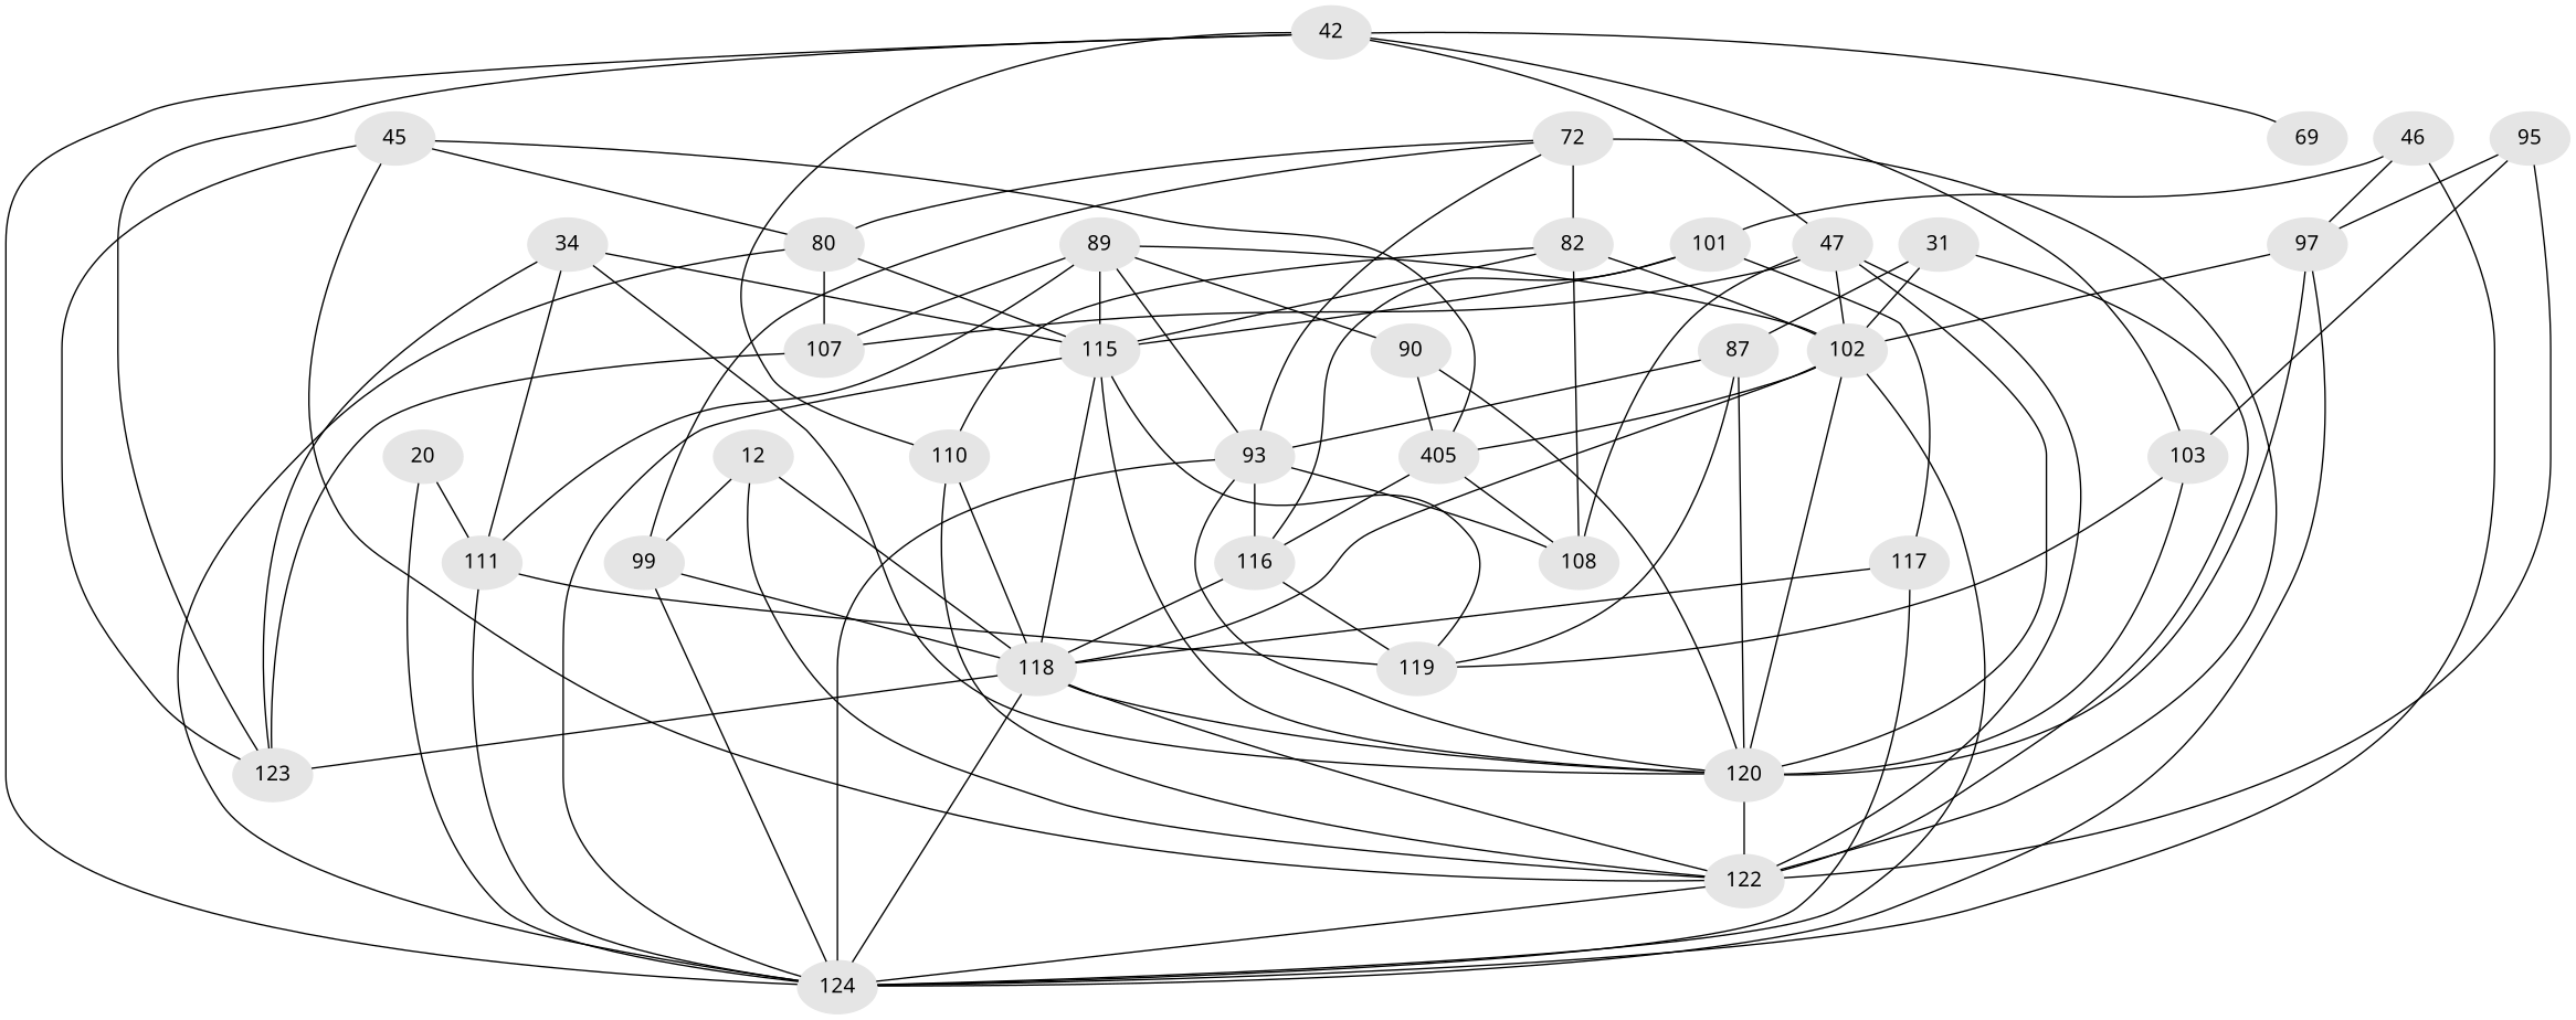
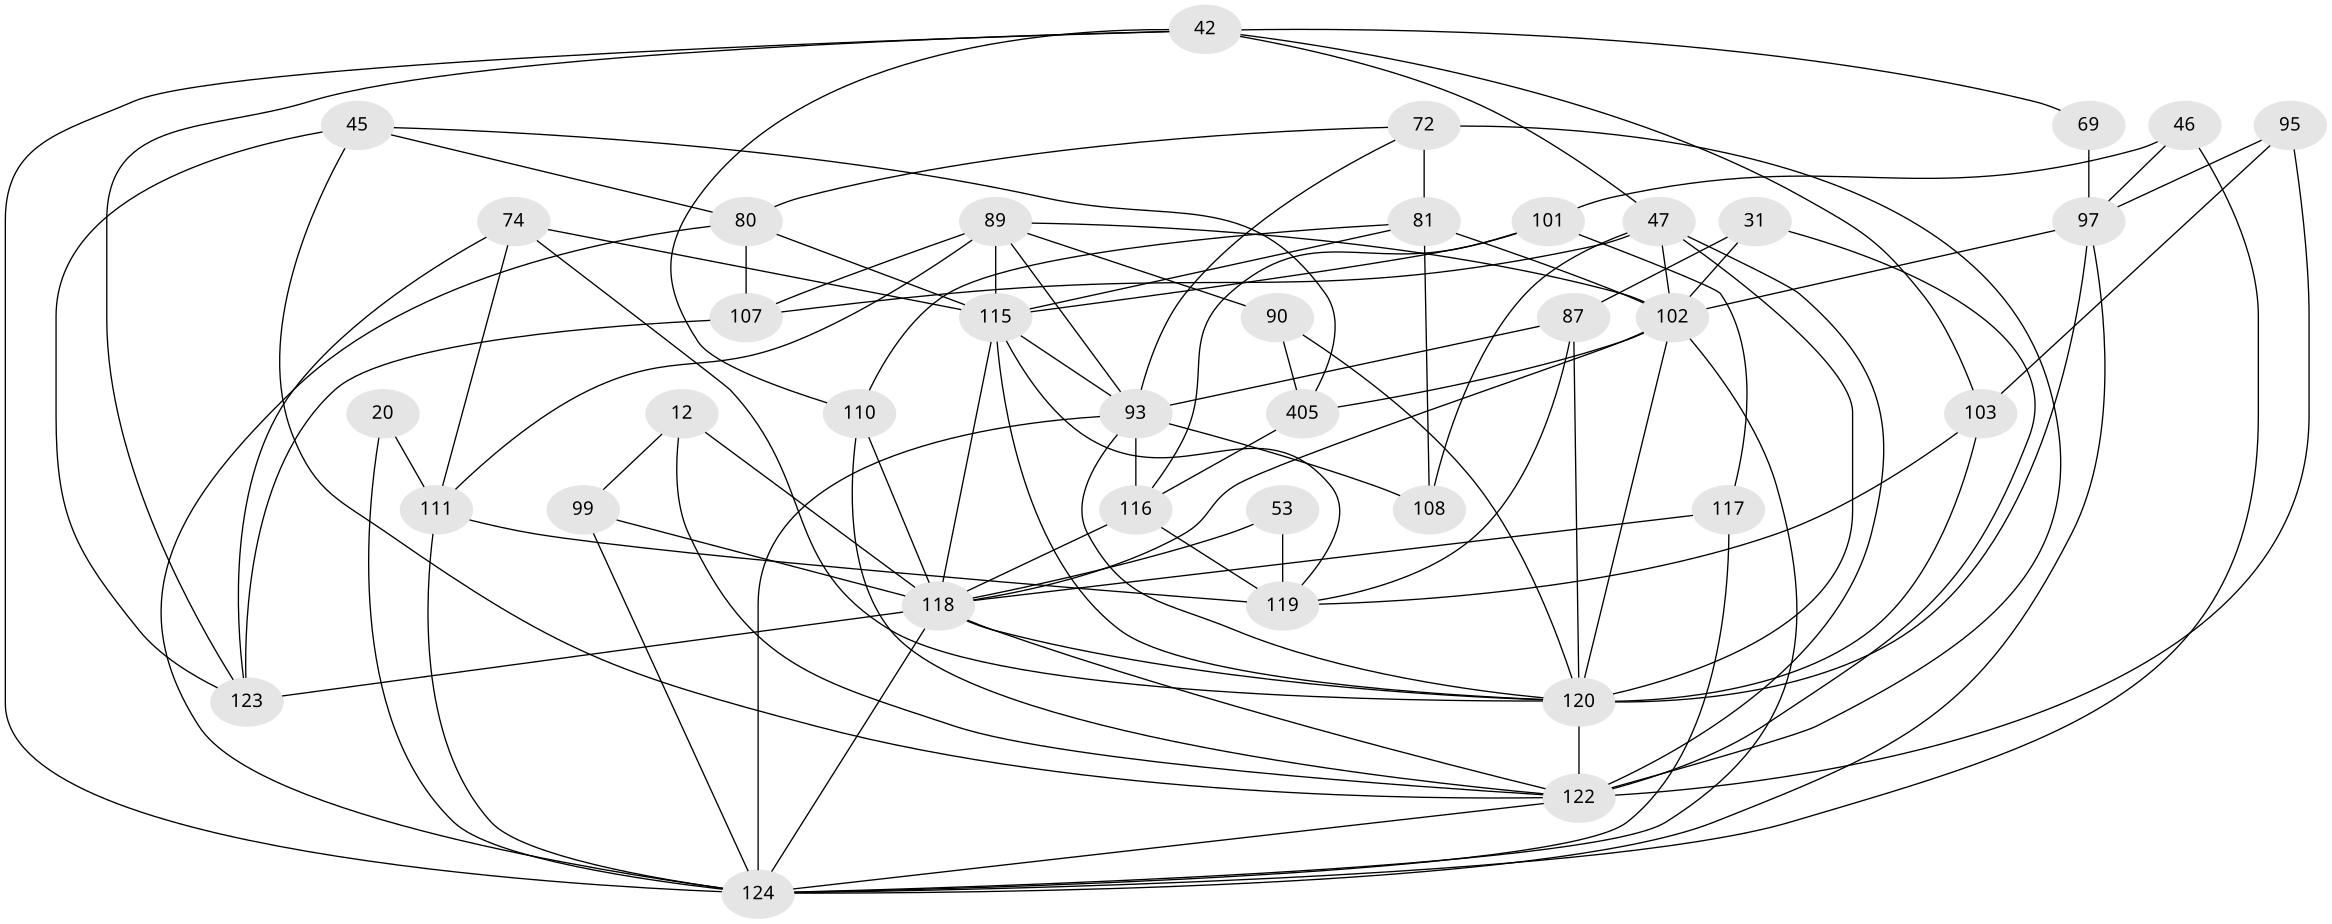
  graph {
    fontname="Noto Sans"
    node [color=gray90 fontname="Noto Sans" style=filled]
    edge [fontname="Noto Sans"]
    99 [super="+4"]
    118 [super="+81+106"]
    124 [super="+91+64+109+76"]
    12
    122 [super="+44+67+77+113+121"]
    123 [super="+10"]
    120 [super="+40+96+92"]
    111 [super="+33"]
    119 [super="+84"]
    20
    31
    87
    102 [super="+68+100"]
    93 [super="+49+88"]
    n15 [label=405 super="+34"]
    42 [super="+18+27"]
    47 [super="+41"]
    69
    103
    110 [super="+71"]
    107 [super="+104"]
    108
    97 [super="+43+54"]
    80 [super="+9+73"]
    115 [super="+112+14+114+94"]
    45
    116 [super="+63"]
    46
    101
    117
+   53
    72 [super="+30"]
-   82 [super="+65"]
-   74 [label=34]
+   82 [super="+65" label=81]
+   74
    89 [super="+32+86"]
    90
    95
    99 -- 118
    99 -- 124 [weight=2]
    118 -- 124
    118 -- 122
    118 -- 123
    118 -- 120 [weight=2]
    12 -- 99 [weight=2]
    12 -- 118
    12 -- 122
    122 -- 124 [weight=4]
    120 -- 122 [weight=6]
    111 -- 124
    111 -- 119 [weight=2]
    20 -- 124 [weight=2]
    20 -- 111 [weight=2]
    31 -- 122
    31 -- 87
    31 -- 102 [weight=2]
    87 -- 120
    87 -- 119
    87 -- 93
    102 -- 118
    102 -- 124 [weight=3]
    102 -- 120
    102 -- n15
    93 -- 124 [weight=4]
    93 -- 120
    93 -- 108
    93 -- 116
-   n15 -- 108
    n15 -- 116 [weight=2]
    42 -- 124
    42 -- 123
    42 -- 47 [weight=2]
    42 -- 69
    42 -- 103
    42 -- 110 [weight=2]
    47 -- 122 [weight=2]
    47 -- 120 [weight=2]
    47 -- 102 [weight=3]
    47 -- 107 [weight=2]
    47 -- 108
+   69 -- 97 [weight=3]
    103 -- 120
    103 -- 119
    110 -- 118
    110 -- 122 [weight=2]
    107 -- 123 [weight=2]
    97 -- 124
    97 -- 120 [weight=4]
    97 -- 102
    80 -- 124 [weight=2]
    80 -- 107 [weight=2]
    80 -- 115
    115 -- 118 [weight=3]
-   115 -- 124 [weight=4]
+   115 -- 93 [weight=4]
    115 -- 120 [weight=3]
    115 -- 119
    45 -- 122
    45 -- 123
    45 -- n15
    45 -- 80
    116 -- 118 [weight=3]
    116 -- 119
    46 -- 124
    46 -- 97 [weight=2]
    46 -- 101
    101 -- 115
    101 -- 116
    101 -- 117
    117 -- 118
    117 -- 124 [weight=2]
-   72 -- 99
+   53 -- 118 [weight=2]
+   53 -- 119 [weight=2]
    72 -- 122 [weight=4]
    72 -- 93
    72 -- 80 [weight=2]
    72 -- 82 [weight=2]
    82 -- 102
    82 -- 110
    82 -- 108
    82 -- 115
    74 -- 123
    74 -- 120
    74 -- 111
    74 -- 115
    89 -- 111 [weight=2]
    89 -- 102
    89 -- 93
    89 -- 107 [weight=2]
    89 -- 115 [weight=3]
    89 -- 90
    90 -- 120 [weight=2]
    90 -- n15
    95 -- 122 [weight=2]
    95 -- 103
    95 -- 97
  }
